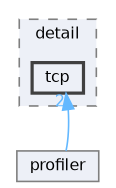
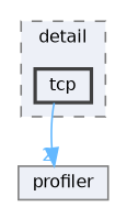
  digraph {
    compound=true
    node [fillcolor="#edf0f7" fontname=Helvetica fontsize=10 shape=box]
    n1 [color=grey25 height=0.2 label=tcp style="filled,bold" width=0.4]
    n2 [color=grey50 height=0.2 label=profiler style=filled width=0.4]
    subgraph cluster_1 {
      bgcolor="#edf0f7"
      fontname=Helvetica
      fontsize=10
      label=detail
      pencolor=grey50
      style="filled,dashed"
      n1
    }
-   n2 -> n1 [color=steelblue1 fontcolor=steelblue1 fontname=Helvetica fontsize=10 headlabel=2 labeldistance=1.5 labelfontname=Helvetica labelfontsize=10]
+   n1 -> n2 [color=steelblue1 fontcolor=steelblue1 fontname=Helvetica fontsize=10 headlabel=2 labeldistance=1.5 labelfontname=Helvetica labelfontsize=10]
  }
